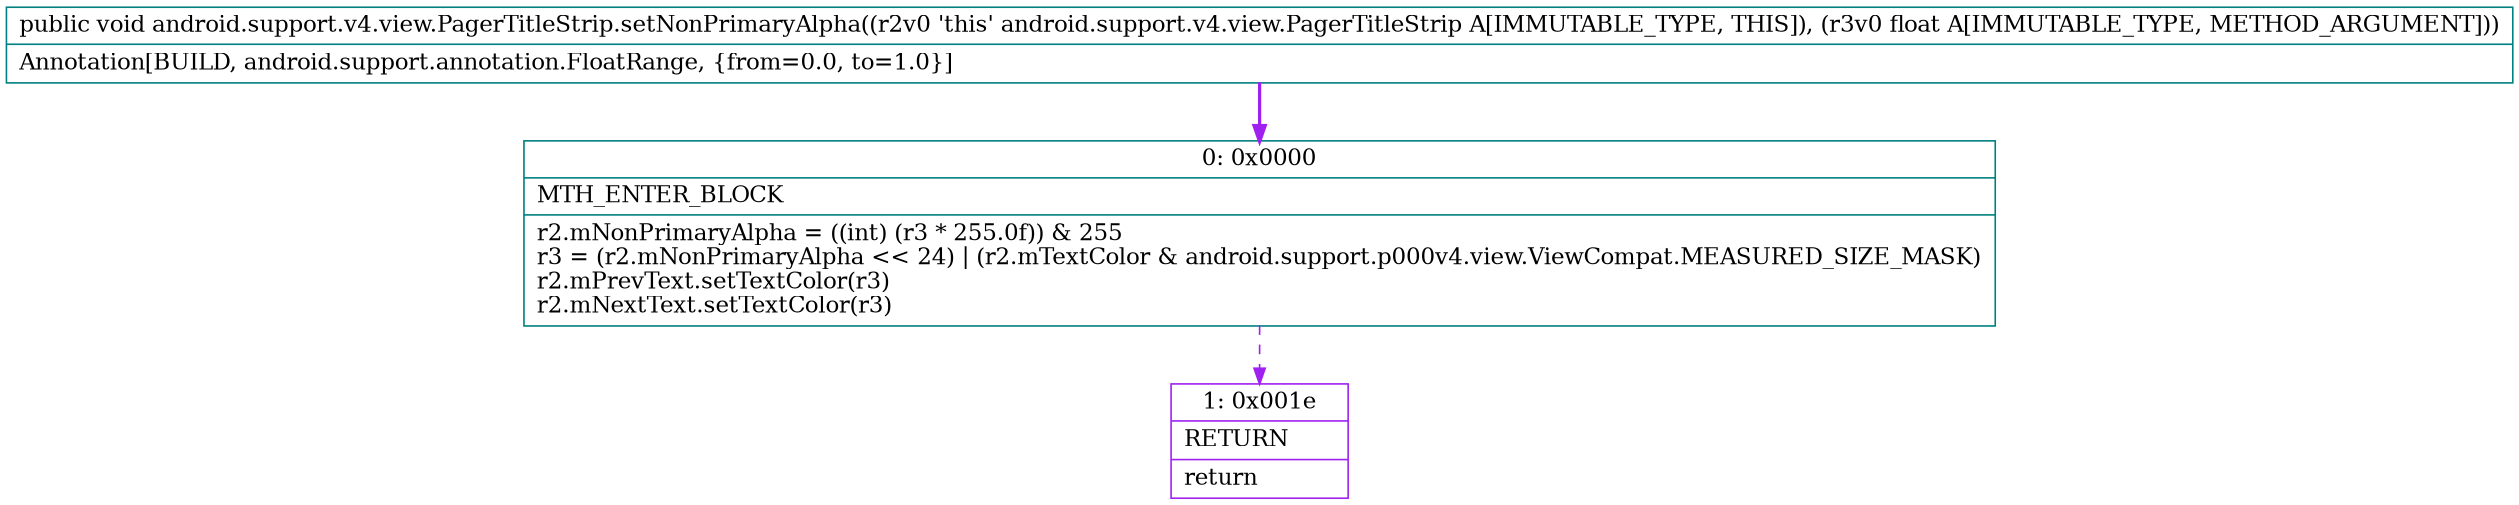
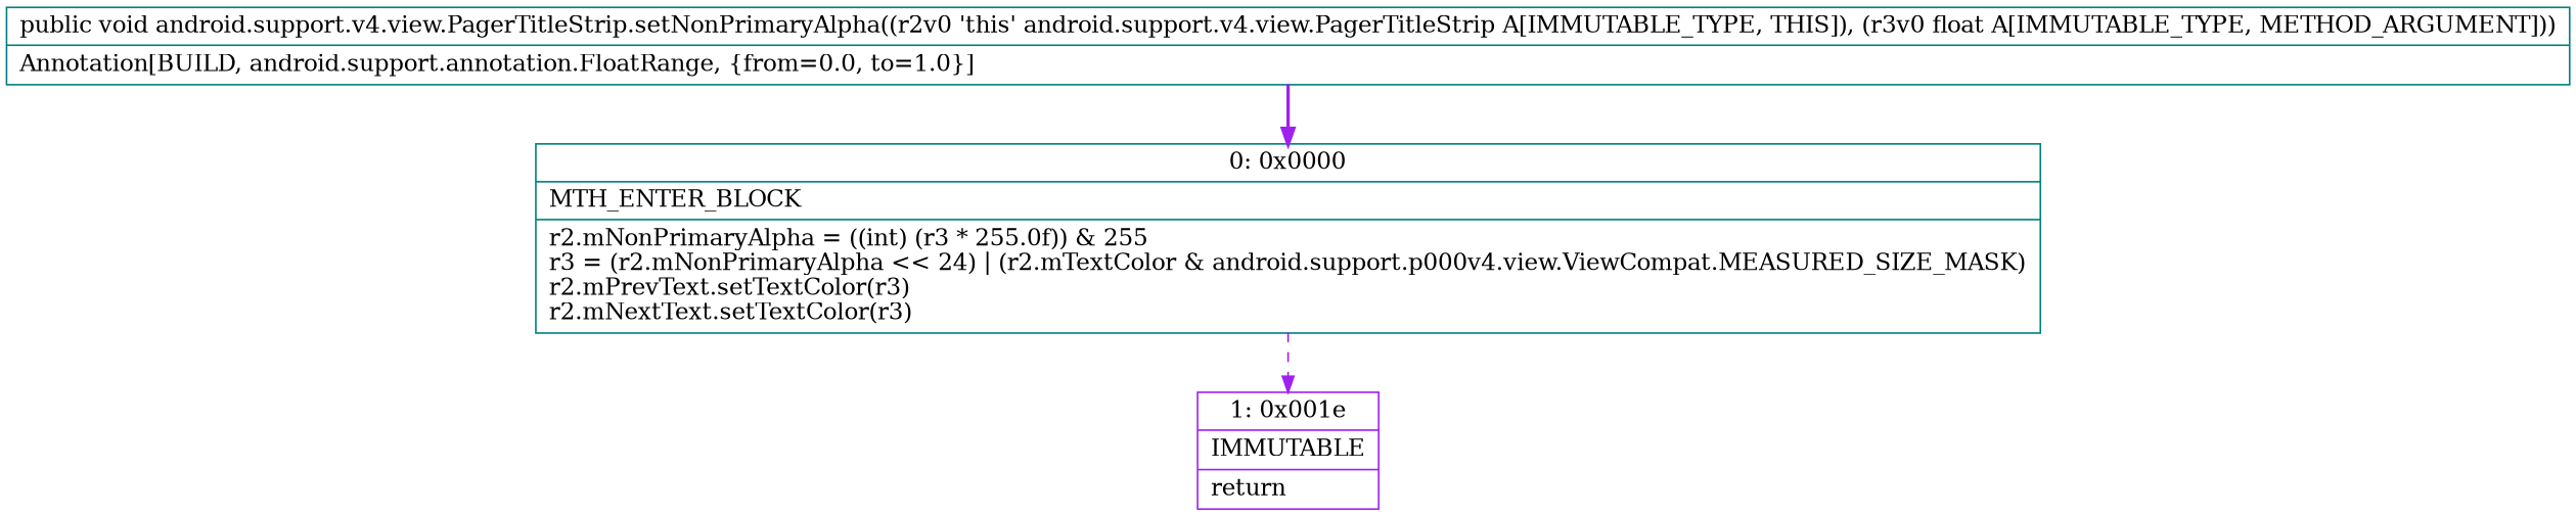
  digraph {
    node [shape=record color=teal]
    edge [color=purple]
    n1 [label="{0\:\ 0x0000|MTH_ENTER_BLOCK\l|r2.mNonPrimaryAlpha = ((int) (r3 * 255.0f)) & 255\lr3 = (r2.mNonPrimaryAlpha \<\< 24) \| (r2.mTextColor & android.support.p000v4.view.ViewCompat.MEASURED_SIZE_MASK)\lr2.mPrevText.setTextColor(r3)\lr2.mNextText.setTextColor(r3)\l}"]
-   n2 [label="{1\:\ 0x001e|RETURN\l|return\l}" color=purple]
+   n2 [label="{1\:\ 0x001e|IMMUTABLE\l|return\l}" color=purple]
    n3 [label="{public void android.support.v4.view.PagerTitleStrip.setNonPrimaryAlpha((r2v0 'this' android.support.v4.view.PagerTitleStrip A[IMMUTABLE_TYPE, THIS]), (r3v0 float A[IMMUTABLE_TYPE, METHOD_ARGUMENT]))  | Annotation[BUILD, android.support.annotation.FloatRange, \{from=0.0, to=1.0\}]\l}"]
    n1 -> n2 [style=dashed]
    n3 -> n1 [style=bold]
  }
